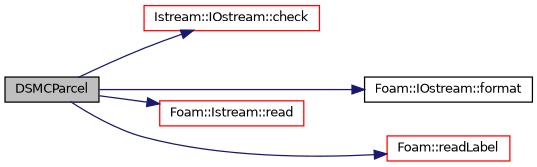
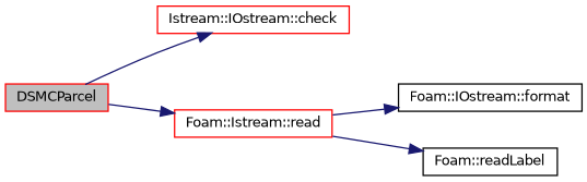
  digraph {
    rankdir=LR
    node [color=red fontname=Helvetica fontsize=10 shape=record]
    edge [color=midnightblue fontname=Helvetica fontsize=10 labelfontname=Helvetica labelfontsize=10 style=solid]
-   n1 [color=black fillcolor=grey75 fontcolor=black height=0.2 label=DSMCParcel style=filled width=0.4]
+   n1 [fillcolor=grey75 fontcolor=black height=0.2 label=DSMCParcel style=filled width=0.4]
    n2 [height=0.2 label="Istream::IOstream::check" width=0.4]
    n3 [color=black height=0.2 label="Foam::IOstream::format" width=0.4]
    n4 [height=0.2 label="Foam::Istream::read" width=0.4]
-   n5 [height=0.2 label="Foam::readLabel" width=0.4]
+   n5 [color=black height=0.2 label="Foam::readLabel" width=0.4]
    n1 -> n2
-   n1 -> n3
+   n4 -> n3
    n1 -> n4
-   n1 -> n5
+   n4 -> n5
  }
